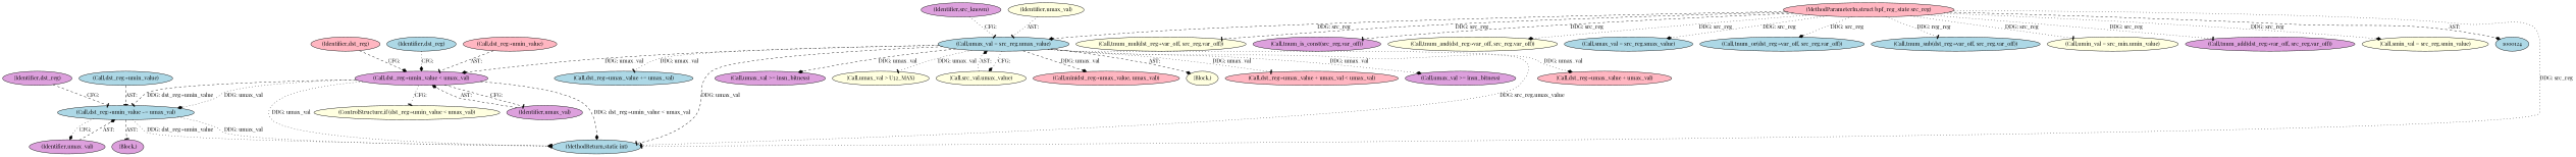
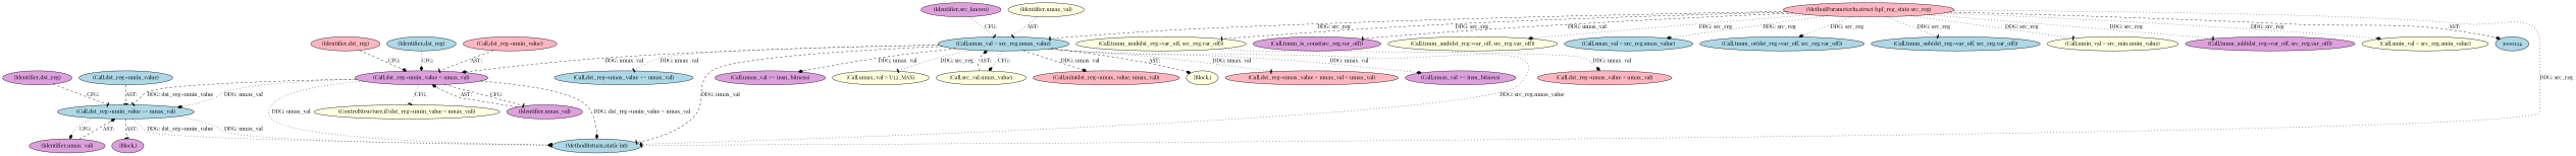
  digraph {
    fontname="Playfair Display"
    node [fillcolor=lightblue fontname="Playfair Display" style=filled]
    edge [arrowhead=tee fontname="Playfair Display" style=dotted]
    n1 [label="(Call,dst_reg->umin_value -= umax_val)"]
    n2 [label="(MethodReturn,static int)"]
    n3 [fillcolor=plum label="(Identifier,umax_val)"]
    n4 [fillcolor=plum label="(Block,)"]
    n5 [fillcolor=plum label="(Call,dst_reg->umin_value < umax_val)"]
    n6 [fillcolor=lightyellow label="(ControlStructure,if (dst_reg->umin_value < umax_val))"]
    n7 [fillcolor=plum label="(Identifier,umax_val)"]
    n8 [label="(Call,umax_val = src_reg.umax_value)"]
    n9 [fillcolor=lightyellow label="(Call,src_val.umax_value)"]
    n10 [label="(Call,dst_reg->umax_value += umax_val)"]
    n11 [fillcolor=lightpink label="(Call,dst_reg->umax_value + umax_val)"]
    n12 [fillcolor=plum label="(Call,umax_val >= insn_bitness)"]
    n13 [fillcolor=lightyellow label="(Call,umax_val > U32_MAX)"]
    n14 [fillcolor=lightpink label="(Call,min(dst_reg->umax_value, umax_val))"]
    n15 [fillcolor=lightyellow label="(Block,)"]
    n16 [fillcolor=lightpink label="(Call,dst_reg->umax_value + umax_val < umax_val)"]
    n17 [fillcolor=plum label="(Call,umax_val >= insn_bitness)"]
    n18 [fillcolor=lightpink label="(MethodParameterIn,struct bpf_reg_state src_reg)"]
    n19 [fillcolor=lightyellow label="(Call,tnum_mul(dst_reg->var_off, src_reg.var_off))"]
    n20 [fillcolor=plum label="(Call,tnum_is_const(src_reg.var_off))"]
    n21 [fillcolor=lightyellow label="(Call,tnum_and(dst_reg->var_off, src_reg.var_off))"]
    n22 [label="(Call,smax_val = src_reg.smax_value)"]
    n23 [label="(Call,tnum_or(dst_reg->var_off, src_reg.var_off))"]
    n24 [label="(Call,tnum_sub(dst_reg->var_off, src_reg.var_off))"]
    n25 [fillcolor=lightyellow label="(Call,umin_val = src_min.umin_value)"]
    n26 [fillcolor=plum label="(Call,tnum_add(dst_reg->var_off, src_reg.var_off))"]
    n27 [fillcolor=lightyellow label="(Call,smin_val = src_reg.smin_value)"]
    1000124
    n29 [label="(Identifier,dst_reg)"]
    n30 [fillcolor=plum label="(Identifier,dst_reg)"]
    n31 [fillcolor=plum label="(Identifier,src_known)"]
    n32 [fillcolor=lightpink label="(Call,dst_reg->umin_value)"]
    n33 [label="(Call,dst_reg->umin_value)"]
    n34 [fillcolor=lightyellow label="(Identifier,umax_val)"]
    n35 [fillcolor=lightpink label="(Identifier,dst_reg)"]
    n1 -> n2 [label="DDG: umax_val"]
    n1 -> n2 [label="DDG: dst_reg->umin_value"]
    n1 -> n3 [arrowhead=diamond label="CFG: "]
    n1 -> n4 [label="AST: " style=dashed]
    n3 -> n1 [arrowhead=diamond label="AST: " style=dashed]
    n5 -> n1 [arrowhead=diamond label="DDG: umax_val"]
    n5 -> n1 [label="DDG: dst_reg->umin_value" style=dashed]
    n5 -> n2 [arrowhead=diamond label="DDG: dst_reg->umin_value < umax_val" style=dashed]
    n5 -> n2 [arrowhead=diamond label="DDG: umax_val"]
    n5 -> n6 [label="CFG: "]
    n5 -> n7 [label="CFG: " style=dashed]
    n7 -> n5 [arrowhead=diamond label="AST: " style=dashed]
    n8 -> n2 [label="DDG: umax_val" style=dashed]
    n8 -> n2 [label="DDG: src_reg.umax_value"]
    n8 -> n5 [arrowhead=diamond label="DDG: umax_val" style=dashed]
    n8 -> n9 [arrowhead=diamond label="CFG: "]
    n8 -> n10 [label="DDG: umax_val"]
-   n8 -> n11 [arrowhead=diamond label="DDG: umax_val"]
+   n19 -> n11 [arrowhead=diamond label="DDG: umax_val"]
    n8 -> n12 [arrowhead=diamond label="DDG: umax_val" style=dashed]
-   n8 -> n13 [label="DDG: umax_val"]
+   n8 -> n13 [label="DDG: src_reg"]
    n8 -> n14 [arrowhead=diamond label="DDG: umax_val" style=dashed]
    n8 -> n15 [arrowhead=diamond label="AST: " style=dashed]
    n8 -> n16 [label="DDG: umax_val"]
    n8 -> n17 [arrowhead=diamond label="DDG: umax_val"]
-   n9 -> n8 [arrowhead=diamond label="AST: "]
+   n9 -> n8 [arrowhead=diamond label="AST: " style=dashed]
    n18 -> n2 [label="DDG: src_reg"]
-   n18 -> n8 [arrowhead=diamond label="DDG: src_reg" style=dashed]
+   n18 -> n8 [label="DDG: src_reg" style=dashed]
    n18 -> n19 [label="DDG: src_reg" style=dashed]
-   n18 -> n20 [label="DDG: src_reg" style=dashed]
+   n18 -> n20 [label="DDG: umax_val" style=dashed]
    n18 -> n21 [arrowhead=diamond label="DDG: src_reg"]
    n18 -> n22 [arrowhead=diamond label="DDG: src_reg"]
    n18 -> n23 [arrowhead=diamond label="DDG: src_reg"]
-   n18 -> n24 [label="DDG: reg_reg"]
+   n18 -> n24 [label="DDG: src_reg"]
    n18 -> n25 [label="DDG: src_reg"]
    n18 -> n26 [label="DDG: src_reg"]
    n18 -> n27 [arrowhead=diamond label="DDG: src_reg"]
    n18 -> 1000124 [arrowhead=diamond label="AST: " style=dashed]
    n29 -> n5 [arrowhead=diamond label="CFG: "]
    n30 -> n1 [label="CFG: " style=dashed]
    n31 -> n8 [label="CFG: "]
    n32 -> n5 [label="AST: " style=dashed]
    n33 -> n1 [label="AST: " style=dashed]
    n34 -> n8 [label="AST: "]
    n35 -> n5 [arrowhead=diamond label="CFG: " style=dashed]
  }
